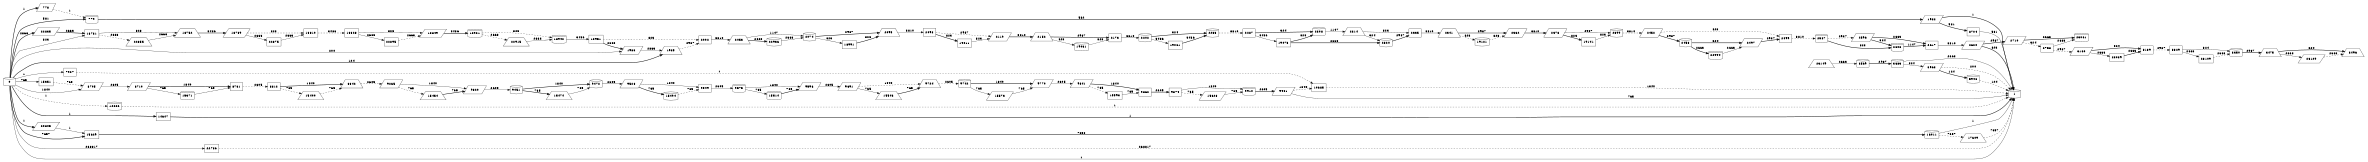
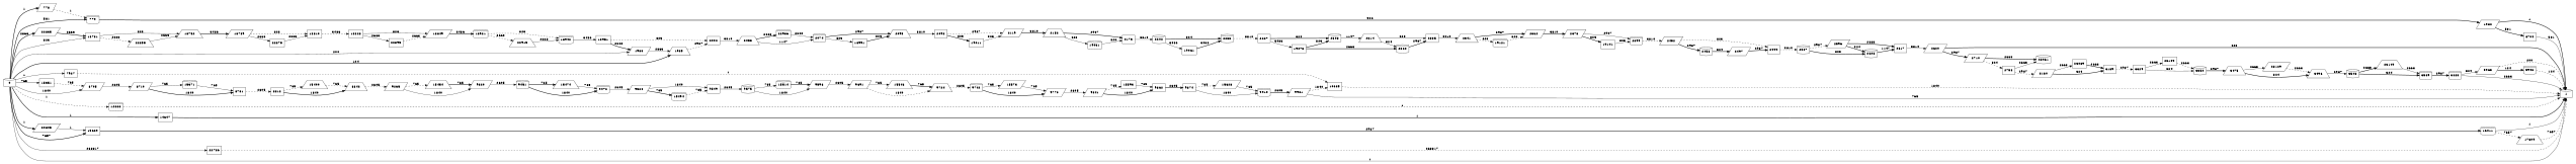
  digraph {
    rankdir=LR
    node [shape=box]
    edge [style=solid]
    778 [shape=parallelogram]
    779 [shape=cylinder]
    1982 [shape=parallelogram]
    1 [shape=cylinder]
    8704
    1983 [shape=parallelogram]
    1985 [shape=trapezium]
    2002
    2053 [shape=trapezium]
    2074 [shape=cylinder]
    22936 [shape=cylinder]
    2095 [shape=trapezium]
    18991
    2098
    2119 [shape=parallelogram]
    19011
    2152 [shape=trapezium]
    2173
    19031 [shape=cylinder]
    2202 [shape=cylinder]
    2233 [shape=cylinder]
    19061
    2287
    2308 [shape=cylinder]
    19073
    2314 [shape=trapezium]
    2320 [shape=cylinder]
    2335
    2341 [shape=trapezium]
    2362 [shape=parallelogram]
    19121 [shape=cylinder]
    2378 [shape=parallelogram]
    2399 [shape=cylinder]
    19141
    2452 [shape=parallelogram]
    2458 [shape=cylinder]
    2499
    2497 [shape=parallelogram]
-   22994 [shape=cylinder]
    2587 [shape=cylinder]
    2596 [shape=parallelogram]
    2608 [shape=cylinder]
    2617
    2620 [shape=parallelogram]
    2710 [shape=parallelogram]
    2758
    23061 [shape=cylinder]
    3160 [shape=parallelogram]
    3189
    23089
    3329
    3350 [shape=cylinder]
    23109
    3475 [shape=trapezium]
    3496 [shape=trapezium]
    23129 [shape=parallelogram]
+   3548 [shape=cylinder]
    3569 [shape=cylinder]
    23149 [shape=trapezium]
    3683 [shape=cylinder]
    3963 [shape=parallelogram]
    5946 [shape=cylinder]
    7927
    10685
    8705 [shape=parallelogram]
    8710 [shape=parallelogram]
    8731
    15371 [shape=cylinder]
    8812
    8842 [shape=trapezium]
    15400 [shape=trapezium]
    9265 [shape=parallelogram]
    9320 [shape=parallelogram]
    15454 [shape=trapezium]
    9451 [shape=cylinder]
    9472 [shape=cylinder]
    15474 [shape=trapezium]
    9528 [shape=parallelogram]
    9549
    15494 [shape=cylinder]
    9575 [shape=cylinder]
    9596 [shape=parallelogram]
    15514 [shape=cylinder]
    9691 [shape=parallelogram]
    9724 [shape=trapezium]
    15546 [shape=trapezium]
    9742 [shape=cylinder]
    9770 [shape=parallelogram]
    15573 [shape=parallelogram]
    9841 [shape=parallelogram]
    9862
    15593
    9874
    9910 [shape=cylinder]
    15628 [shape=parallelogram]
    9981 [shape=parallelogram]
    12666 [shape=cylinder]
    14647
    15351
    16011 [shape=cylinder]
    15629
    17609 [shape=trapezium]
    18752 [shape=trapezium]
    18731
    22855 [shape=trapezium]
    18789 [shape=parallelogram]
    18810
    22875
    18828
    18849 [shape=parallelogram]
    22895
    18921 [shape=cylinder]
    18942 [shape=cylinder]
    22915 [shape=trapezium]
    18951
    20805 [shape=parallelogram]
    22786
    22835 [shape=parallelogram]
    0 [shape=cylinder]
    778 -> 779 [label=1 style=dashed]
    779 -> 1982 [label=582 style=bold]
    1982 -> 1 [label=1 style=bold]
    1982 -> 8704 [label=581 style=bold]
    8704 -> 1 [label=581]
    1983 -> 1985 [label=2863]
    1985 -> 2002 [label=2987 style=dashed]
    2002 -> 2053 [label=3810]
    2053 -> 2074 [label=1147]
    2053 -> 22936 [label=2663 style=bold]
    2074 -> 2095 [label=2987 style=bold]
    2074 -> 18991 [label=823]
    22936 -> 2074 [label=2663]
    2095 -> 2098 [label=3810]
    18991 -> 2095 [label=823 style=bold]
    2098 -> 2119 [label=2987 style=dashed]
    2098 -> 19011 [label=823 style=bold]
    2119 -> 2152 [label=3810 style=bold]
    19011 -> 2119 [label=823]
    2152 -> 2173 [label=2987 style=bold]
    2152 -> 19031 [label=823]
    2173 -> 2202 [label=3810]
    19031 -> 2173 [label=823]
    2202 -> 2233 [label=324 style=bold]
    2202 -> 19061 [label=3486]
    2233 -> 2287 [label=3810 style=dashed]
    19061 -> 2233 [label=3486 style=bold]
    2287 -> 2308 [label=324 style=bold]
    2287 -> 19073 [label=3486]
    2308 -> 2314 [label=1147]
    19073 -> 2308 [label=823 style=bold]
    19073 -> 2320 [label=2663 style=bold]
    2314 -> 2320 [label=324]
    2314 -> 2335 [label=823]
    2320 -> 2335 [label=2987 style=bold]
    2335 -> 2341 [label=3810]
    2341 -> 2362 [label=2987 style=bold]
    2341 -> 19121 [label=823 style=dashed]
    2362 -> 2378 [label=3810 style=bold]
    19121 -> 2362 [label=823 style=dashed]
    2378 -> 2399 [label=2987]
    2378 -> 19141 [label=823 style=bold]
    2399 -> 2452 [label=3810 style=dashed]
    19141 -> 2399 [label=823]
    2452 -> 2458 [label=2987 style=bold]
    2452 -> 2499 [label=823 style=dashed]
    2458 -> 2497 [label=324 style=bold]
-   2458 -> 22994 [label=2663 style=bold]
    2499 -> 2587 [label=3810 style=dashed]
    2497 -> 2499 [label=2987 style=bold]
-   22994 -> 2497 [label=2663]
    2587 -> 2596 [label=2987 style=dashed]
    2587 -> 2608 [label=823 style=bold]
    2596 -> 2608 [label=324 style=bold]
    2596 -> 2617 [label=2663 style=bold]
    2608 -> 2617 [label=1147 style=bold]
    2617 -> 2620 [label=3810]
    2620 -> 1 [label=823 style=bold]
    2620 -> 2710 [label=2987 style=bold]
    2710 -> 2758 [label=324 style=dashed]
    2710 -> 23061 [label=2663 style=bold]
    2758 -> 23061 [label=2663]
    2758 -> 3160 [label=2987 style=dashed]
    3160 -> 3189 [label=324 style=bold]
    3160 -> 23089 [label=2663]
    3189 -> 3329 [label=2987 style=dashed]
    23089 -> 3189 [label=2663 style=bold]
    3329 -> 3350 [label=324]
    3329 -> 23109 [label=2663]
    3350 -> 3475 [label=2987 style=bold]
    23109 -> 3350 [label=2663 style=dashed]
    3475 -> 3496 [label=324 style=bold]
    3475 -> 23129 [label=2663]
+   3496 -> 3548 [label=2987]
    23129 -> 3496 [label=2663 style=dashed]
+   3548 -> 3569 [label=324 style=bold]
+   3548 -> 23149 [label=2663 style=bold]
    3569 -> 3683 [label=2987 style=bold]
    23149 -> 3569 [label=2663]
    3683 -> 1 [label=2663]
    3683 -> 3963 [label=324]
    3963 -> 1 [label=200 style=dashed]
    3963 -> 5946 [label=124 style=bold]
    5946 -> 1 [label=124 style=dashed]
    7927 -> 10685 [label=1 style=dashed]
    10685 -> 1 [label=1840 style=dashed]
    8705 -> 8710 [label=2605]
    8710 -> 8731 [label=1840 style=bold]
    8710 -> 15371 [label=765]
    8731 -> 8812 [label=2605 style=dashed]
    15371 -> 8731 [label=765]
    8812 -> 8842 [label=1840 style=bold]
    8812 -> 15400 [label=765 style=dashed]
    8842 -> 9265 [label=2605 style=dashed]
    15400 -> 8842 [label=765 style=dashed]
    9265 -> 9320 [label=1840]
    9265 -> 15454 [label=765 style=dashed]
    9320 -> 9451 [label=2605]
    15454 -> 9320 [label=765 style=bold]
    9451 -> 9472 [label=1840 style=bold]
    9451 -> 15474 [label=765 style=bold]
    9472 -> 9528 [label=2605]
    15474 -> 9472 [label=765]
    9528 -> 9549 [label=1840]
    9528 -> 15494 [label=765 style=bold]
    9549 -> 9575 [label=2605]
    15494 -> 9549 [label=765 style=dashed]
    9575 -> 9596 [label=1840]
    9575 -> 15514 [label=765]
    9596 -> 9691 [label=2605]
    15514 -> 9596 [label=765 style=bold]
    9691 -> 9724 [label=1840 style=dashed]
    9691 -> 15546 [label=765]
    9724 -> 9742 [label=2605 style=dashed]
    15546 -> 9724 [label=765 style=bold]
    9742 -> 9770 [label=1840 style=bold]
    9742 -> 15573 [label=765]
    9770 -> 9841 [label=2605]
    15573 -> 9770 [label=765]
    9841 -> 9862 [label=1840 style=bold]
    9841 -> 15593 [label=765 style=dashed]
    9862 -> 9874 [label=2605 style=bold]
    15593 -> 9862 [label=765]
    9874 -> 9910 [label=1840]
    9874 -> 15628 [label=765 style=dashed]
    9910 -> 9981 [label=2605 style=bold]
    15628 -> 9910 [label=765]
    9981 -> 1 [label=765]
    9981 -> 10685 [label=1840 style=dashed]
    12666 -> 1 [label=1 style=dashed]
    14647 -> 1 [label=1 style=bold]
    15351 -> 8705 [label=765 style=dashed]
    16011 -> 1 [label=1]
    16011 -> 17609 [label=7657 style=dashed]
-   15629 -> 16011 [label=7658 style=bold]
+   15629 -> 16011 [label=2987 style=bold]
    17609 -> 1 [label=7657 style=dashed]
    18752 -> 18789 [label=3486 style=bold]
    18731 -> 18752 [label=823]
    18731 -> 22855 [label=2663 style=dashed]
    22855 -> 18752 [label=2663]
    18789 -> 18810 [label=823 style=dashed]
    18789 -> 22875 [label=2663]
    18810 -> 18828 [label=3486 style=dashed]
    22875 -> 18810 [label=2663]
    18828 -> 18849 [label=823]
    18828 -> 22895 [label=2663]
    18849 -> 18921 [label=3486 style=bold]
    22895 -> 18849 [label=2663 style=dashed]
    18921 -> 18942 [label=823 style=dashed]
    18921 -> 22915 [label=2663 style=dashed]
    18942 -> 18951 [label=3486]
    22915 -> 18942 [label=2663]
    18951 -> 1983 [label=2663 style=bold]
    18951 -> 2002 [label=823 style=dashed]
    20805 -> 15629 [label=1]
    22786 -> 1 [label=268817 style=dashed]
    22835 -> 18731 [label=2663 style=bold]
    0 -> 778 [label=1 style=bold]
    0 -> 779 [label=581 style=bold]
    0 -> 1 [label=1]
    0 -> 1983 [label=200]
    0 -> 1985 [label=124 style=bold]
    0 -> 7927 [label=1]
    0 -> 8705 [label=1840]
    0 -> 12666 [label=1 style=dashed]
    0 -> 14647 [label=1 style=bold]
    0 -> 15351 [label=765]
    0 -> 15629 [label=7657 style=bold]
    0 -> 18731 [label=823]
    0 -> 20805 [label=1 style=bold]
    0 -> 22786 [label=268817]
    0 -> 22835 [label=2863 style=bold]
  }
